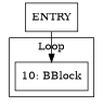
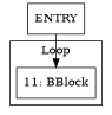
  digraph {
    node [shape=box]
-   n1 [label="10: BBlock"]
+   n1 [label="11: BBlock"]
    ENTRY
    subgraph cluster_1 {
      label=Loop
      n1
    }
    ENTRY -> n1
  }
